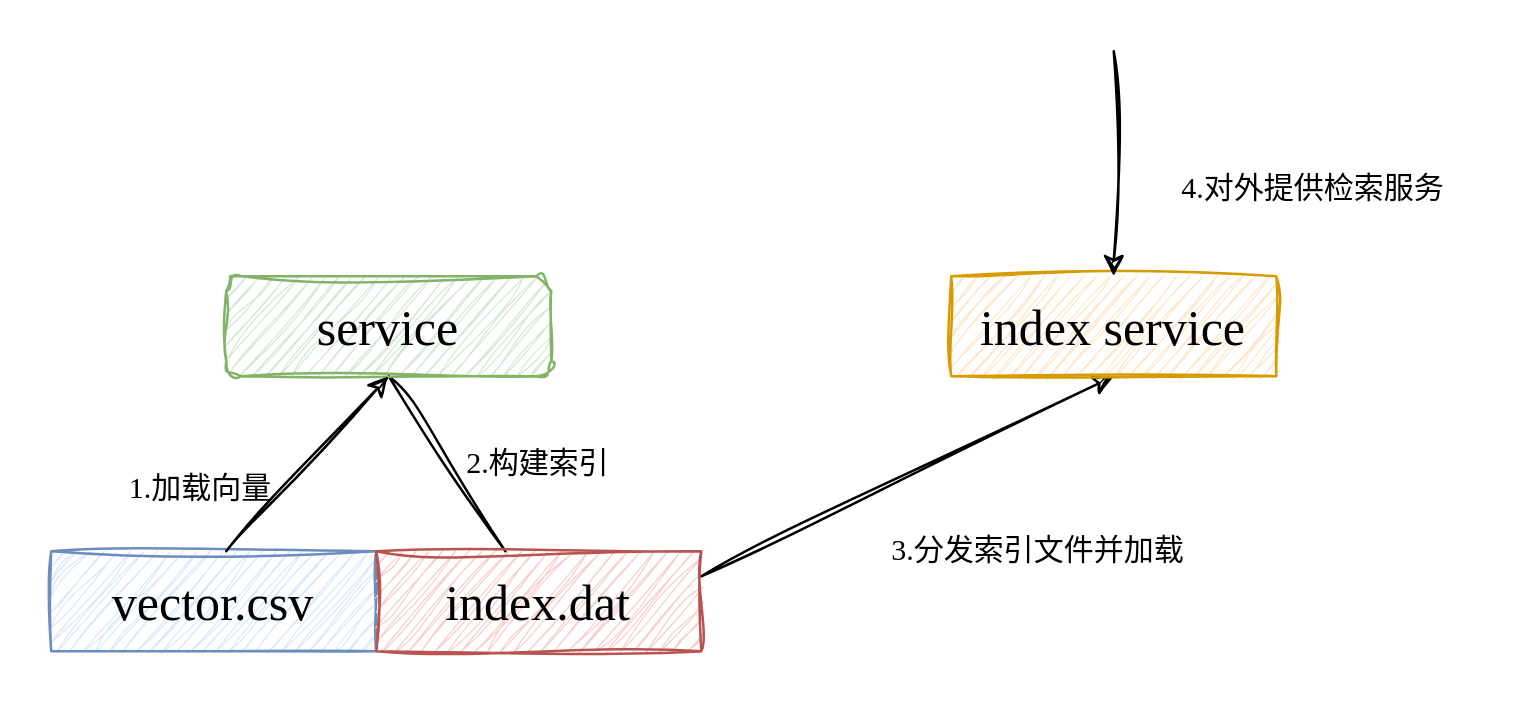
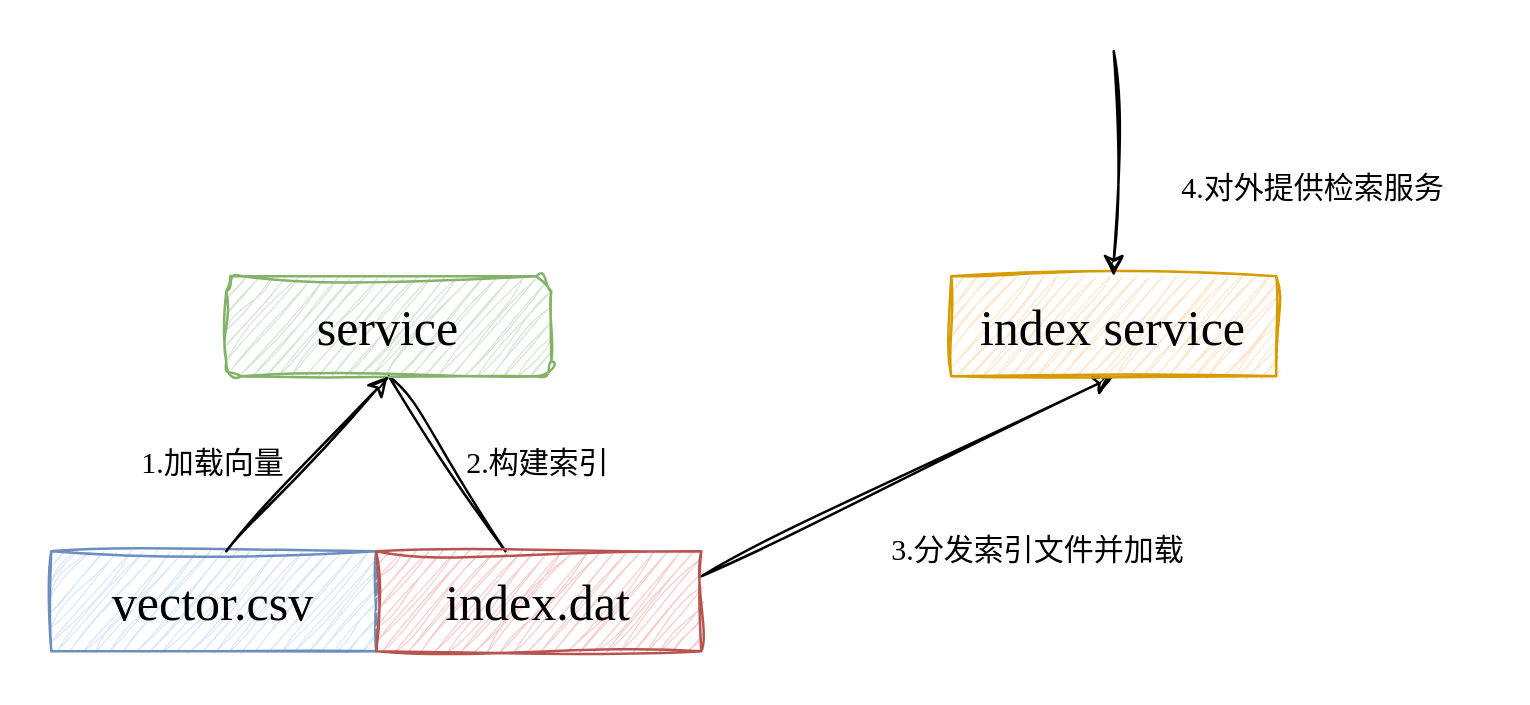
  <mxCell id="0" />
  <mxCell id="1" parent="0" />
  <mxCell id="2" style="rounded=0;orthogonalLoop=1;jettySize=auto;html=1;sketch=1;curveFitting=1;jiggle=2;exitX=0.5;exitY=1;exitDx=0;exitDy=0;endArrow=none;" edge="1" parent="1" source="3" target="6"><mxGeometry relative="1" as="geometry" /></mxCell>
  <mxCell id="3" value="&lt;font face=&quot;Comic Sans MS&quot; style=&quot;font-size: 20px;&quot;&gt;service&lt;/font&gt;" style="whiteSpace=wrap;html=1;sketch=1;curveFitting=1;jiggle=2;fillColor=#d5e8d4;strokeColor=#82b366;rounded=1;" vertex="1" parent="1"><mxGeometry x="90" y="110" width="130" height="40" as="geometry" /></mxCell>
  <mxCell id="4" value="&lt;span style=&quot;font-size: 20px;&quot;&gt;vector.csv&lt;/span&gt;" style="rounded=0;whiteSpace=wrap;html=1;sketch=1;curveFitting=1;jiggle=2;fillColor=#dae8fc;strokeColor=#6c8ebf;fontFamily=Comic Sans MS;" vertex="1" parent="1"><mxGeometry x="20" y="220" width="130" height="40" as="geometry" /></mxCell>
  <mxCell id="5" style="rounded=0;orthogonalLoop=1;jettySize=auto;html=1;exitX=1;exitY=0.25;exitDx=0;exitDy=0;entryX=0.5;entryY=1;entryDx=0;entryDy=0;sketch=1;curveFitting=1;jiggle=2;" edge="1" parent="1" source="6" target="7"><mxGeometry relative="1" as="geometry" /></mxCell>
  <mxCell id="6" value="&lt;font face=&quot;Comic Sans MS&quot; style=&quot;font-size: 20px;&quot;&gt;index.dat&lt;/font&gt;" style="rounded=0;whiteSpace=wrap;html=1;sketch=1;curveFitting=1;jiggle=2;fillColor=#f8cecc;strokeColor=#b85450;" vertex="1" parent="1"><mxGeometry x="150" y="220" width="130" height="40" as="geometry" /></mxCell>
  <mxCell id="7" value="&lt;font face=&quot;Comic Sans MS&quot; style=&quot;font-size: 20px;&quot;&gt;index service&lt;/font&gt;" style="rounded=0;whiteSpace=wrap;html=1;sketch=1;curveFitting=1;jiggle=2;fillColor=#ffe6cc;strokeColor=#d79b00;" vertex="1" parent="1"><mxGeometry x="380" y="110" width="130" height="40" as="geometry" /></mxCell>
  <mxCell id="8" value="" style="endArrow=classic;html=1;rounded=0;entryX=0.5;entryY=1;entryDx=0;entryDy=0;sketch=1;curveFitting=1;jiggle=2;" edge="1" parent="1" target="3"><mxGeometry width="50" height="50" relative="1" as="geometry"><mxPoint x="90" y="220" as="sourcePoint" /><mxPoint x="150" y="160" as="targetPoint" /></mxGeometry></mxCell>
  <mxCell id="9" value="" style="endArrow=classic;html=1;rounded=0;sketch=1;curveFitting=1;jiggle=2;" edge="1" parent="1" target="7"><mxGeometry width="50" height="50" relative="1" as="geometry"><mxPoint x="445" y="20" as="sourcePoint" /><mxPoint x="490" y="-20" as="targetPoint" /></mxGeometry></mxCell>
- <mxCell id="10" value="&lt;font face=&quot;Comic Sans MS&quot;&gt;1.加载向量&lt;/font&gt;" style="text;html=1;strokeColor=none;fillColor=none;align=center;verticalAlign=middle;whiteSpace=wrap;rounded=0;" vertex="1" parent="1"><mxGeometry x="40" y="180" width="80" height="30" as="geometry" /></mxCell>
+ <mxCell id="10" value="&lt;font face=&quot;Comic Sans MS&quot;&gt;1.加载向量&lt;/font&gt;" style="text;html=1;strokeColor=none;fillColor=none;align=center;verticalAlign=middle;whiteSpace=wrap;rounded=0;" vertex="1" parent="1"><mxGeometry x="45" y="170" width="80" height="30" as="geometry" /></mxCell>
  <mxCell id="11" value="&lt;font face=&quot;Comic Sans MS&quot;&gt;2.构建索引&lt;/font&gt;" style="text;html=1;strokeColor=none;fillColor=none;align=center;verticalAlign=middle;whiteSpace=wrap;rounded=0;" vertex="1" parent="1"><mxGeometry x="175" y="170" width="80" height="30" as="geometry" /></mxCell>
  <mxCell id="12" value="&lt;font face=&quot;Comic Sans MS&quot;&gt;3.分发索引文件并加载&lt;/font&gt;" style="text;html=1;strokeColor=none;fillColor=none;align=center;verticalAlign=middle;whiteSpace=wrap;rounded=0;" vertex="1" parent="1"><mxGeometry x="350" y="200" width="130" height="40" as="geometry" /></mxCell>
  <mxCell id="13" value="&lt;font face=&quot;Comic Sans MS&quot;&gt;4.对外提供检索服务&lt;/font&gt;" style="text;html=1;strokeColor=none;fillColor=none;align=center;verticalAlign=middle;whiteSpace=wrap;rounded=0;" vertex="1" parent="1"><mxGeometry x="460" y="50" width="130" height="50" as="geometry" /></mxCell>
